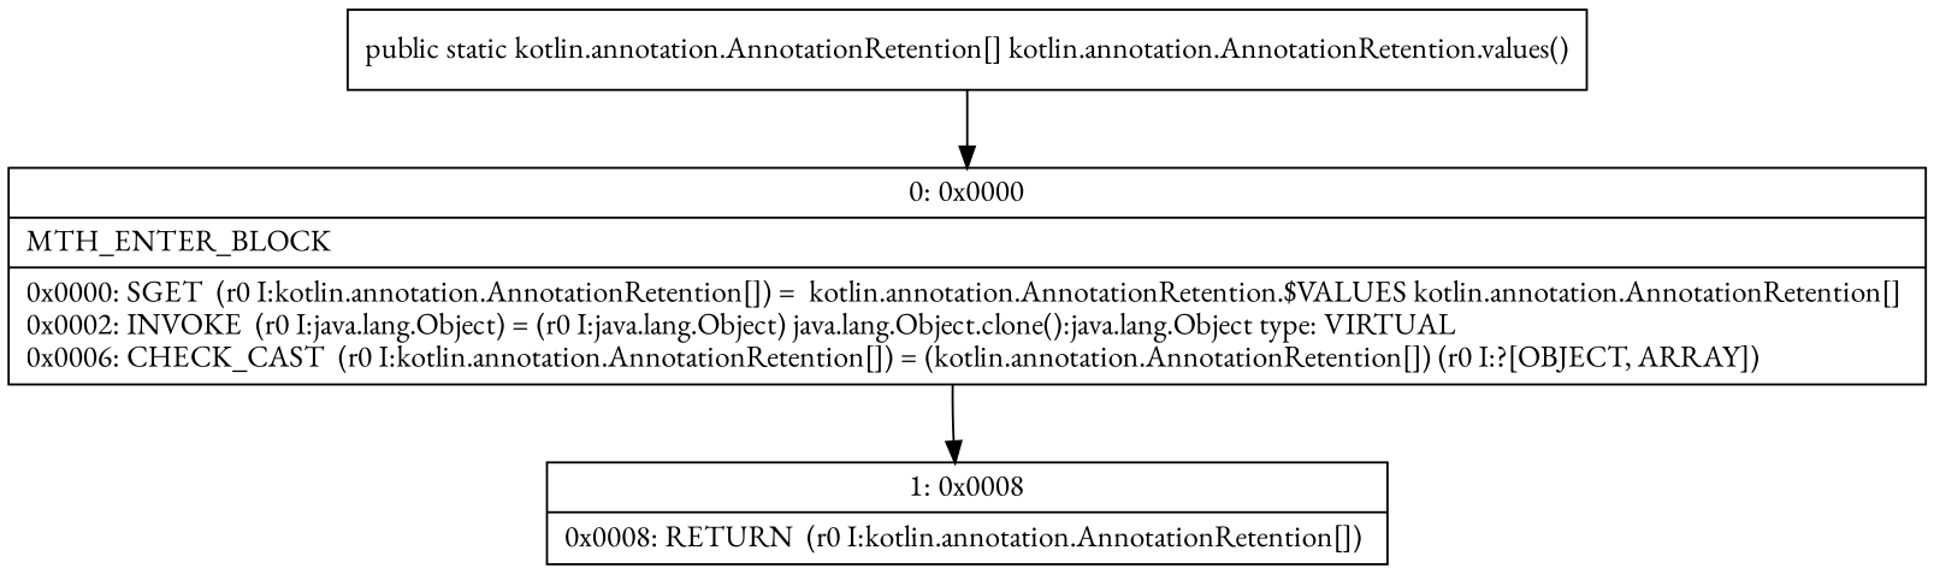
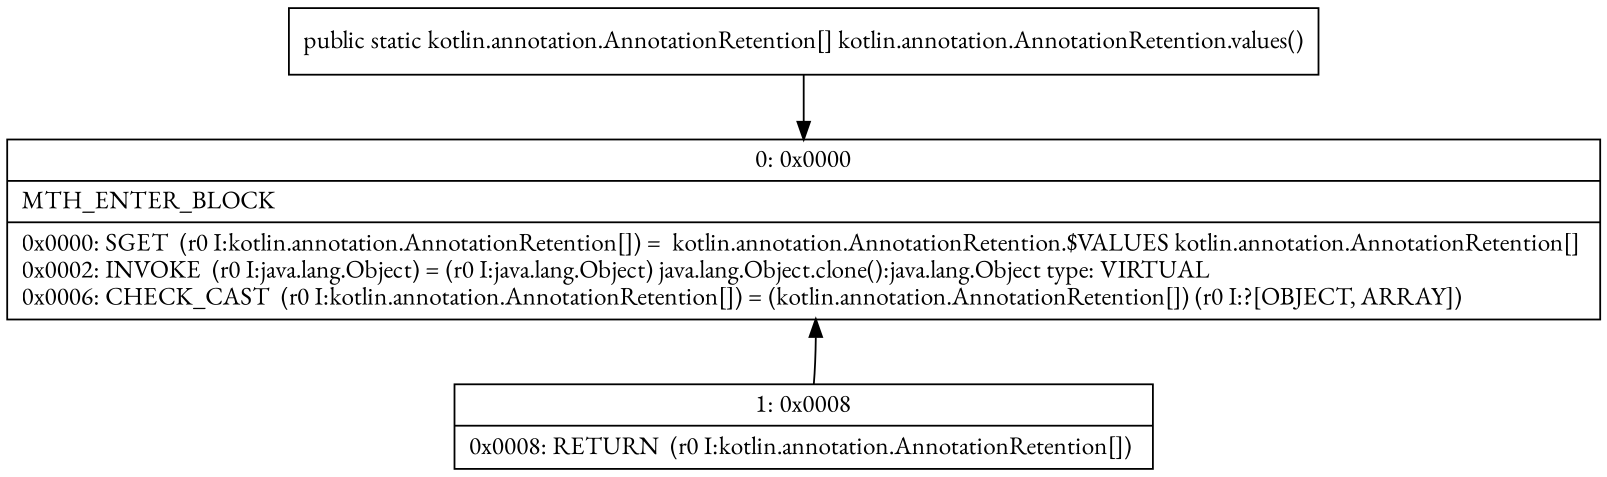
  digraph {
    fontname="EB Garamond"
    node [shape=record fontname="EB Garamond"]
    edge [fontname="EB Garamond"]
    n1 [label="{0\:\ 0x0000|MTH_ENTER_BLOCK\l|0x0000: SGET  (r0 I:kotlin.annotation.AnnotationRetention[]) =  kotlin.annotation.AnnotationRetention.$VALUES kotlin.annotation.AnnotationRetention[] \l0x0002: INVOKE  (r0 I:java.lang.Object) = (r0 I:java.lang.Object) java.lang.Object.clone():java.lang.Object type: VIRTUAL \l0x0006: CHECK_CAST  (r0 I:kotlin.annotation.AnnotationRetention[]) = (kotlin.annotation.AnnotationRetention[]) (r0 I:?[OBJECT, ARRAY]) \l}"]
    n2 [label="{1\:\ 0x0008|0x0008: RETURN  (r0 I:kotlin.annotation.AnnotationRetention[]) \l}"]
    n3 [label="{public static kotlin.annotation.AnnotationRetention[] kotlin.annotation.AnnotationRetention.values() }"]
-   n1 -> n2
+   n2 -> n1
    n3 -> n1
  }
